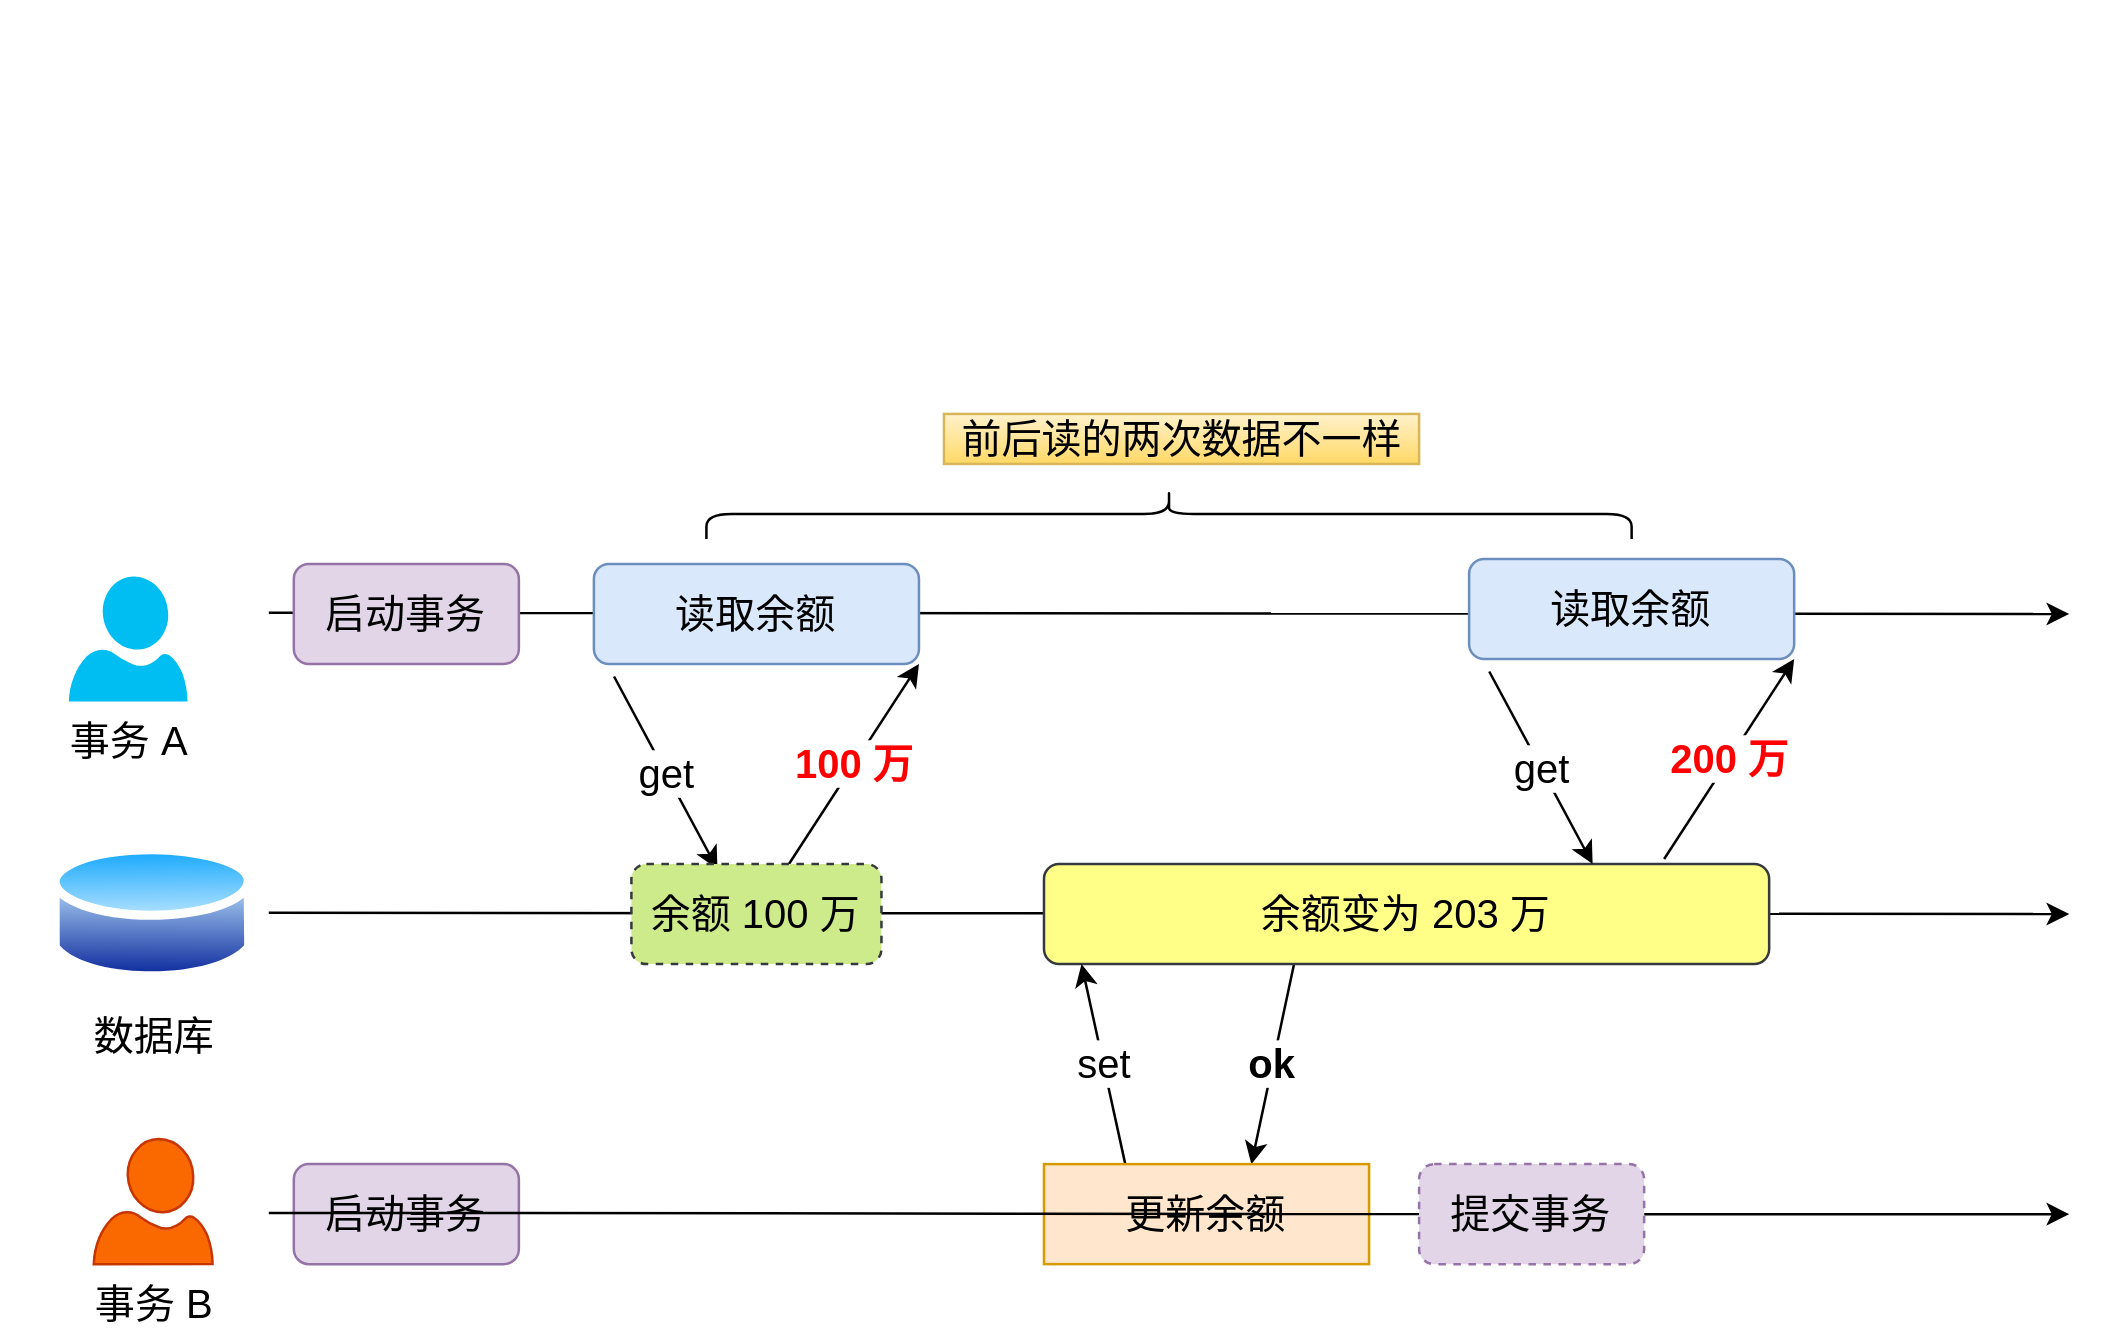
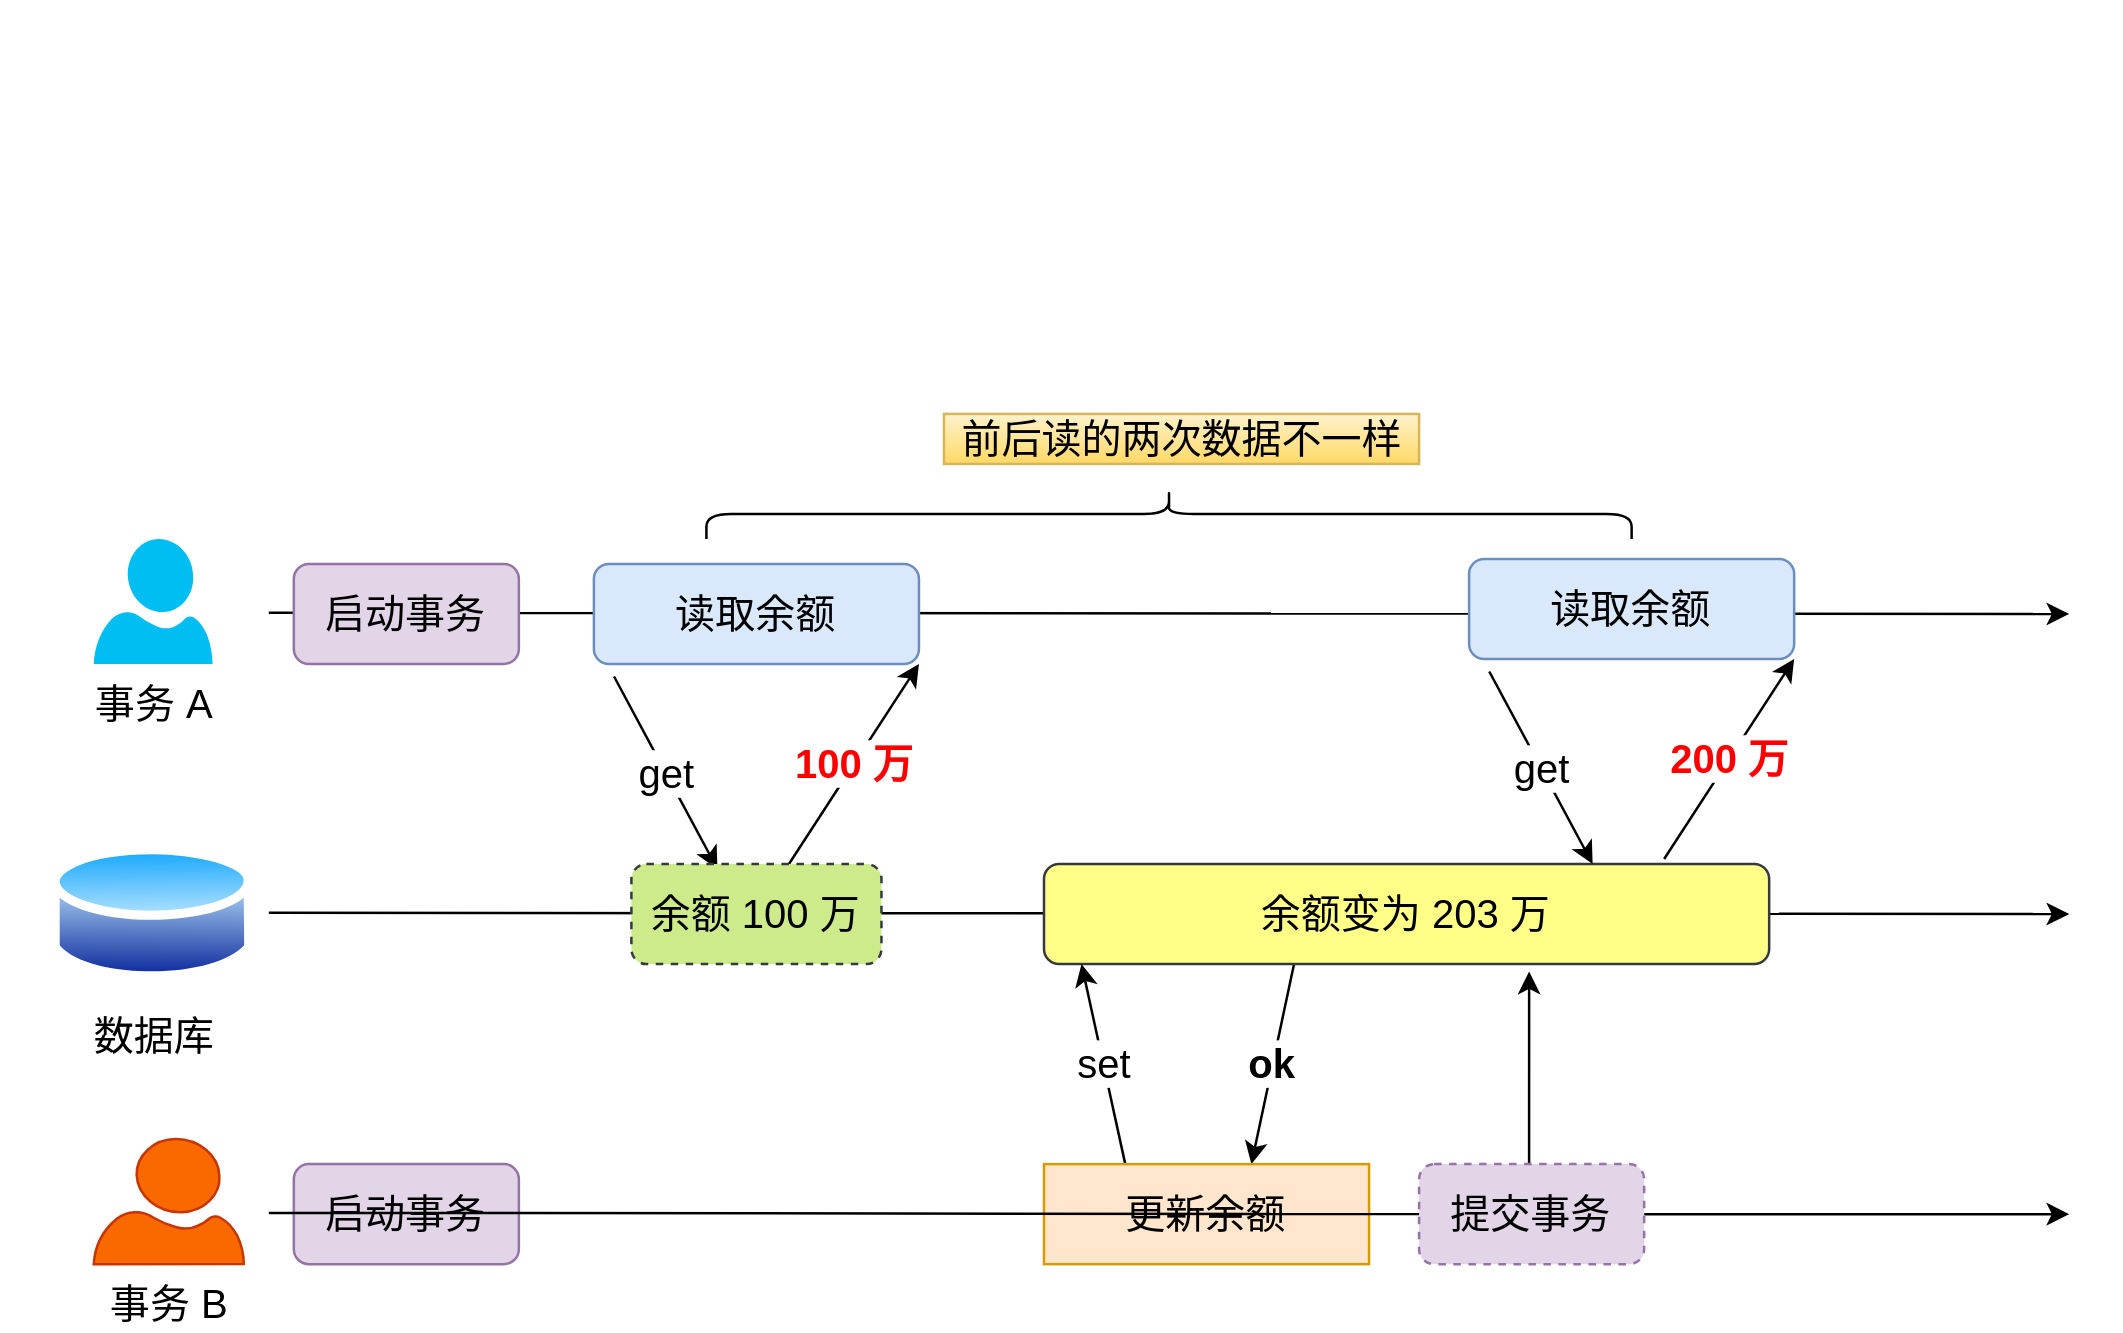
  <mxCell id="0" />
  <mxCell id="1" parent="0" />
  <mxCell id="2" value="" style="endArrow=classic;html=1;fontSize=16;" parent="1" edge="1"><mxGeometry width="50" height="50" relative="1" as="geometry"><mxPoint x="107" y="244.5" as="sourcePoint" /><mxPoint x="827" y="245" as="targetPoint" /></mxGeometry></mxCell>
  <mxCell id="3" value="" style="endArrow=classic;html=1;fontSize=16;" parent="1" edge="1"><mxGeometry width="50" height="50" relative="1" as="geometry"><mxPoint x="107" y="364.5" as="sourcePoint" /><mxPoint x="827" y="365" as="targetPoint" /></mxGeometry></mxCell>
  <mxCell id="4" value="" style="endArrow=classic;html=1;fontSize=16;startArrow=none;" parent="1" edge="1" source="24"><mxGeometry width="50" height="50" relative="1" as="geometry"><mxPoint x="107" y="484.5" as="sourcePoint" /><mxPoint x="827" y="485" as="targetPoint" /></mxGeometry></mxCell>
- <mxCell id="5" value="事务 A" style="verticalLabelPosition=bottom;html=1;verticalAlign=top;align=center;strokeColor=none;fillColor=#00BEF2;shape=mxgraph.azure.user;fontSize=16;" parent="1" vertex="1"><mxGeometry x="27" y="230" width="47.5" height="50" as="geometry" /></mxCell>
+ <mxCell id="5" value="事务 A" style="verticalLabelPosition=bottom;html=1;verticalAlign=top;align=center;strokeColor=none;fillColor=#00BEF2;shape=mxgraph.azure.user;fontSize=16;" parent="1" vertex="1"><mxGeometry x="37" y="215" width="47.5" height="50" as="geometry" /></mxCell>
  <mxCell id="6" value="数据库" style="aspect=fixed;perimeter=ellipsePerimeter;html=1;align=center;shadow=0;dashed=0;spacingTop=3;image;image=img/lib/active_directory/database.svg;fontSize=16;" parent="1" vertex="1"><mxGeometry x="20.21" y="335" width="81.08" height="60" as="geometry" /></mxCell>
- <mxCell id="7" value="事务 B" style="verticalLabelPosition=bottom;html=1;verticalAlign=top;align=center;strokeColor=#C73500;fillColor=#fa6800;shape=mxgraph.azure.user;fontColor=#000000;fontSize=16;" parent="1" vertex="1"><mxGeometry x="37" y="455" width="47.5" height="50" as="geometry" /></mxCell>
+ <mxCell id="7" value="事务 B" style="verticalLabelPosition=bottom;html=1;verticalAlign=top;align=center;strokeColor=#C73500;fillColor=#fa6800;shape=mxgraph.azure.user;fontColor=#000000;fontSize=16;" parent="1" vertex="1"><mxGeometry x="37" y="455" width="60" height="50" as="geometry" /></mxCell>
  <mxCell id="8" value="启动事务" style="rounded=1;whiteSpace=wrap;html=1;fontSize=16;fillColor=#e1d5e7;strokeColor=#9673a6;" parent="1" vertex="1"><mxGeometry x="117" y="225" width="90" height="40" as="geometry" /></mxCell>
  <mxCell id="9" value="get" style="rounded=0;orthogonalLoop=1;jettySize=auto;html=1;entryX=0.344;entryY=0.05;entryDx=0;entryDy=0;fontSize=16;exitX=0.062;exitY=1.125;exitDx=0;exitDy=0;exitPerimeter=0;entryPerimeter=0;" parent="1" source="10" target="12" edge="1"><mxGeometry relative="1" as="geometry" /></mxCell>
  <mxCell id="10" value="读取余额" style="rounded=1;whiteSpace=wrap;html=1;fontSize=16;fillColor=#dae8fc;strokeColor=#6c8ebf;" parent="1" vertex="1"><mxGeometry x="237" y="225" width="130" height="40" as="geometry" /></mxCell>
  <mxCell id="11" value="&lt;font color=&quot;#ff0000&quot;&gt;&lt;b&gt;100 万&lt;/b&gt;&lt;/font&gt;" style="edgeStyle=none;rounded=0;orthogonalLoop=1;jettySize=auto;html=1;entryX=1;entryY=1;entryDx=0;entryDy=0;fontSize=16;" parent="1" source="12" target="10" edge="1"><mxGeometry relative="1" as="geometry" /></mxCell>
  <mxCell id="12" value="余额 100 万" style="rounded=1;whiteSpace=wrap;html=1;fontSize=16;fillColor=#cdeb8b;strokeColor=#36393d;dashed=1;" parent="1" vertex="1"><mxGeometry x="252" y="345" width="100" height="40" as="geometry" /></mxCell>
  <mxCell id="13" value="&lt;font&gt;&lt;span&gt;ok&lt;/span&gt;&lt;/font&gt;" style="edgeStyle=none;rounded=0;orthogonalLoop=1;jettySize=auto;html=1;entryX=0.638;entryY=0;entryDx=0;entryDy=0;fontSize=16;entryPerimeter=0;fontStyle=1" parent="1" target="17" edge="1"><mxGeometry relative="1" as="geometry"><mxPoint x="517" y="385" as="sourcePoint" /></mxGeometry></mxCell>
  <mxCell id="14" value="余额变为 203 万" style="rounded=1;whiteSpace=wrap;html=1;fontSize=16;fillColor=#ffff88;strokeColor=#36393d;" parent="1" vertex="1"><mxGeometry x="417" y="345" width="290" height="40" as="geometry" /></mxCell>
  <mxCell id="15" value="启动事务" style="rounded=1;whiteSpace=wrap;html=1;fontSize=16;fillColor=#e1d5e7;strokeColor=#9673a6;" parent="1" vertex="1"><mxGeometry x="117" y="465" width="90" height="40" as="geometry" /></mxCell>
  <mxCell id="16" value="set" style="edgeStyle=none;rounded=0;orthogonalLoop=1;jettySize=auto;html=1;entryX=0.5;entryY=1;entryDx=0;entryDy=0;fontSize=16;exitX=0.25;exitY=0;exitDx=0;exitDy=0;" parent="1" source="17" edge="1"><mxGeometry relative="1" as="geometry"><mxPoint x="432" y="385" as="targetPoint" /></mxGeometry></mxCell>
  <mxCell id="17" value="更新余额" style="whiteSpace=wrap;html=1;fontSize=16;fillColor=#ffe6cc;strokeColor=#d79b00;rounded=0;" parent="1" vertex="1"><mxGeometry x="417" y="465" width="130" height="40" as="geometry" /></mxCell>
  <mxCell id="18" value="get" style="rounded=0;orthogonalLoop=1;jettySize=auto;html=1;entryX=0.344;entryY=0.05;entryDx=0;entryDy=0;fontSize=16;exitX=0.062;exitY=1.125;exitDx=0;exitDy=0;exitPerimeter=0;entryPerimeter=0;" parent="1" source="19" edge="1"><mxGeometry relative="1" as="geometry"><mxPoint x="636.4" y="345" as="targetPoint" /></mxGeometry></mxCell>
  <mxCell id="19" value="读取余额" style="rounded=1;whiteSpace=wrap;html=1;fontSize=16;fillColor=#dae8fc;strokeColor=#6c8ebf;" parent="1" vertex="1"><mxGeometry x="587" y="223" width="130" height="40" as="geometry" /></mxCell>
  <mxCell id="20" value="&lt;font color=&quot;#ff0000&quot;&gt;&lt;b&gt;200 万&lt;/b&gt;&lt;/font&gt;" style="edgeStyle=none;rounded=0;orthogonalLoop=1;jettySize=auto;html=1;entryX=1;entryY=1;entryDx=0;entryDy=0;fontSize=16;" parent="1" target="19" edge="1"><mxGeometry relative="1" as="geometry"><mxPoint x="665" y="343" as="sourcePoint" /></mxGeometry></mxCell>
  <mxCell id="21" value="" style="shape=curlyBracket;whiteSpace=wrap;html=1;rounded=1;flipH=1;fontColor=#000000;rotation=-90;" parent="1" vertex="1"><mxGeometry x="457" y="20" width="20" height="370" as="geometry" /></mxCell>
  <mxCell id="22" value="前后读的两次数据不一样" style="text;html=1;align=center;verticalAlign=middle;resizable=0;points=[];autosize=1;strokeColor=#d6b656;fontSize=16;fillColor=#fff2cc;gradientColor=#ffd966;" parent="1" vertex="1"><mxGeometry x="377" y="165" width="190" height="20" as="geometry" /></mxCell>
+ <mxCell id="23" style="edgeStyle=orthogonalEdgeStyle;rounded=0;orthogonalLoop=1;jettySize=auto;html=1;entryX=0.669;entryY=1.075;entryDx=0;entryDy=0;entryPerimeter=0;" edge="1" parent="1" source="24" target="14"><mxGeometry relative="1" as="geometry"><Array as="points"><mxPoint x="611" y="435" /><mxPoint x="611" y="435" /></Array></mxGeometry></mxCell>
  <mxCell id="24" value="提交事务" style="rounded=1;whiteSpace=wrap;html=1;fontSize=16;fillColor=#e1d5e7;strokeColor=#9673a6;dashed=1;" vertex="1" parent="1"><mxGeometry x="567" y="465" width="90" height="40" as="geometry" /></mxCell>
  <mxCell id="25" value="" style="endArrow=none;html=1;fontSize=16;" edge="1" parent="1" target="24"><mxGeometry width="50" height="50" relative="1" as="geometry"><mxPoint x="107" y="484.5" as="sourcePoint" /><mxPoint x="827" y="485" as="targetPoint" /></mxGeometry></mxCell>
